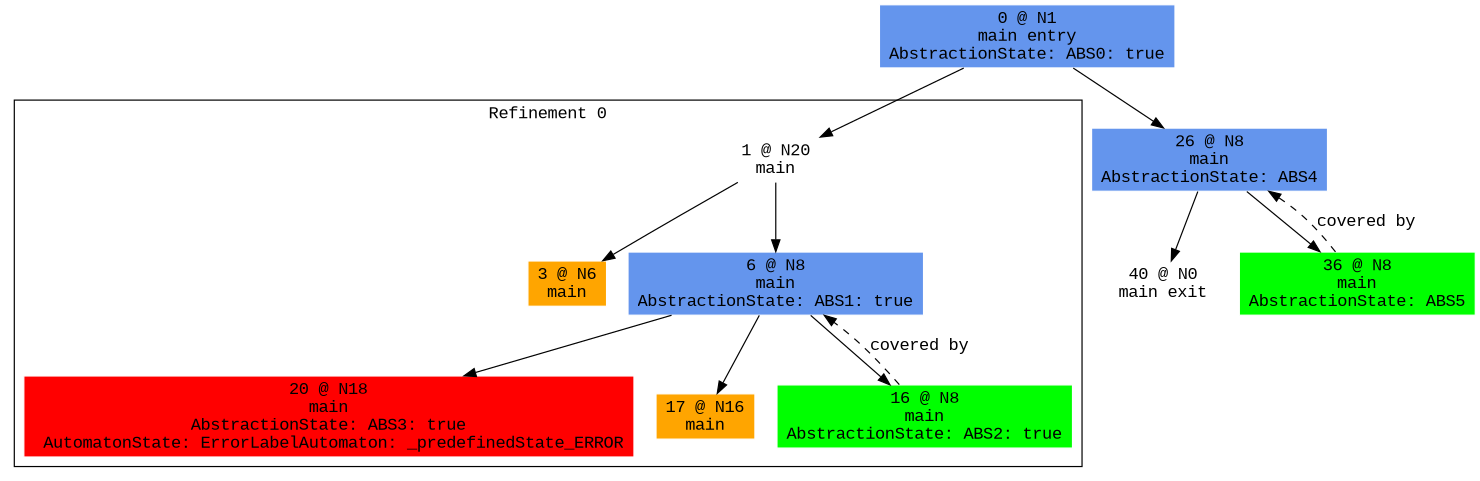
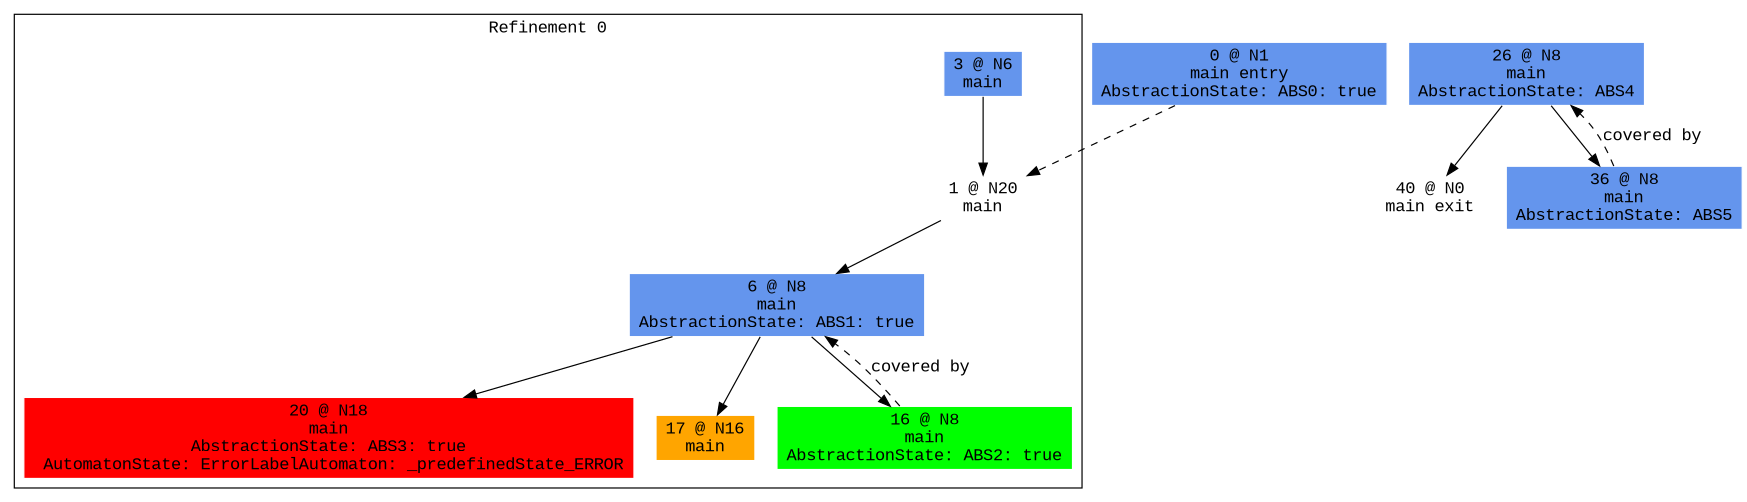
  digraph {
    fontname="Liberation Mono"
    node [color=white fontname="Liberation Mono" shape=box style=filled fillcolor=cornflowerblue]
    edge [fontname="Liberation Mono"]
    n1 [label="1 @ N20\nmain\n" fillcolor=""]
-   n2 [fillcolor=orange label="3 @ N6\nmain\n"]
+   n2 [label="3 @ N6\nmain\n"]
    n3 [label="6 @ N8\nmain\nAbstractionState: ABS1: true\n"]
    n4 [fillcolor=red label="20 @ N18\nmain\nAbstractionState: ABS3: true\n AutomatonState: ErrorLabelAutomaton: _predefinedState_ERROR\n"]
    n5 [fillcolor=orange label="17 @ N16\nmain\n"]
    n6 [fillcolor=green label="16 @ N8\nmain\nAbstractionState: ABS2: true\n"]
    n7 [label="0 @ N1\nmain entry\nAbstractionState: ABS0: true\n"]
    n8 [label="26 @ N8\nmain\nAbstractionState: ABS4\n"]
    n9 [label="40 @ N0\nmain exit\n" fillcolor=""]
-   n10 [fillcolor=green label="36 @ N8\nmain\nAbstractionState: ABS5\n"]
+   n10 [label="36 @ N8\nmain\nAbstractionState: ABS5\n"]
    subgraph cluster_1 {
      label="Refinement 0"
      n1
      n2
      n3
      n4
      n5
      n6
    }
-   n1 -> n2
+   n2 -> n1
    n1 -> n3
    n3 -> n4
    n3 -> n5
    n3 -> n6
    n6 -> n3 [label="covered by" style=dashed weight=0]
-   n7 -> n1
-   n7 -> n8
+   n7 -> n1 [style=dashed]
    n8 -> n9
    n8 -> n10
    n10 -> n8 [label="covered by" style=dashed weight=0]
  }
